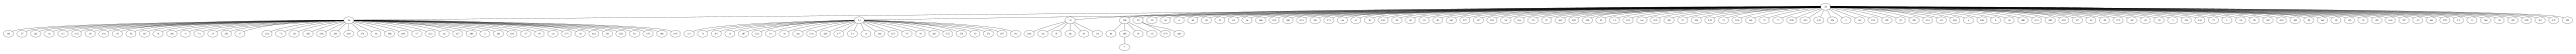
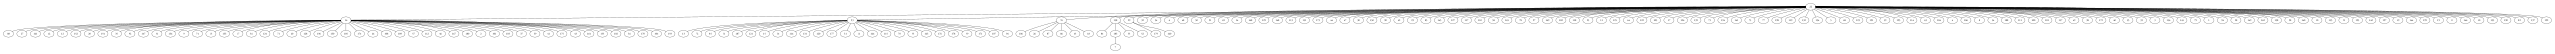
  graph {
    fontname="EB Garamond"
    node [fontname="EB Garamond"]
    edge [fontname="EB Garamond"]
    22
    16
    93
    76
    158
    29
    32
    34
    6
    48
    50
    91
    69
    14
    168
    129
    148
    113
    151
    173
    44
    47
    30
    150
    90
    62
    23
    83
    143
    127
    117
    110
    58
    165
    78
    97
    169
    182
    118
    25
    11
    125
    64
    122
    105
    17
    126
    139
    73
    194
    141
    75
    77
    198
    119
    132
    134
    5
    68
    123
    191
    59
    193
    114
    63
    184
    4
    186
    8
    54
    188
    111
    100
    181
    157
    49
    38
    172
    40
    53
    33
    3
    156
    145
    79
    1
    94
    28
    149
    162
    138
    98
    140
    10
    153
    21
    195
    142
    197
    89
    144
    199
    19
    0
    146
    80
    135
    190
    82
    137
    192
    88
    27
    161
    42
    12
    152
    20
    154
    35
    92
    147
    81
    136
    9
    74
    65
    133
    67
+   56
    124
    71
    60
    128
    196
    130
    185
    174
    66
    108
    189
    57
    112
    46
    167
    180
    2
    101
    103
    37
    39
    41
    175
    43
    164
    155
    102
    36
    170
    104
    159
    13
    72
    85
    51
    187
    121
    15
    24
    116
    131
    120
    177
    31
    61
    166
    115
    70
    95
    163
    176
    178
    99
    171
    107
    96
    106
    26
    87
    86
    45
    18
    84
    183
    55
    52
    179
    160
    7
    22 -- 16
    22 -- 93
    22 -- 76
    22 -- 158
    22 -- 29
    22 -- 32
    22 -- 34
    22 -- 6
    22 -- 48
    22 -- 50
    22 -- 91
    22 -- 69
    22 -- 14
    22 -- 168
    22 -- 129
    22 -- 148
    22 -- 113
    22 -- 151
    22 -- 173
    22 -- 44
    22 -- 47
    22 -- 30
    22 -- 150
    22 -- 90
    22 -- 62
    22 -- 23
    22 -- 83
    22 -- 143
    22 -- 127
    22 -- 117
    22 -- 110
    22 -- 58
    22 -- 165
    22 -- 78
    22 -- 97
    22 -- 169
    22 -- 182
    22 -- 118
    22 -- 25
    22 -- 11
    22 -- 125
    22 -- 64
    22 -- 122
    22 -- 105
    22 -- 17
    22 -- 126
    22 -- 139
    22 -- 73
    22 -- 194
    22 -- 141
    22 -- 75
    22 -- 77
    22 -- 198
    22 -- 119
    22 -- 132
    22 -- 134
    22 -- 5
    22 -- 68
    22 -- 123
    22 -- 191
    22 -- 59
    22 -- 193
    22 -- 114
    22 -- 63
    22 -- 184
    22 -- 4
    22 -- 186
    22 -- 8
    22 -- 54
    22 -- 188
    22 -- 111
    22 -- 100
    22 -- 181
    22 -- 157
    22 -- 49
    22 -- 38
    22 -- 172
    22 -- 40
    22 -- 53
    22 -- 33
    22 -- 3
    22 -- 156
    22 -- 145
    22 -- 79
    22 -- 1
    22 -- 94
    22 -- 28
    22 -- 149
    22 -- 162
    22 -- 138
    22 -- 98
    22 -- 140
    22 -- 10
    22 -- 153
    22 -- 21
    22 -- 195
    22 -- 142
    22 -- 197
    22 -- 89
    22 -- 144
    22 -- 199
    22 -- 19
    22 -- 0
    22 -- 146
    22 -- 80
    22 -- 135
    22 -- 190
    22 -- 82
    22 -- 137
    22 -- 192
    16 -- 88
    16 -- 27
    16 -- 161
    16 -- 42
    16 -- 12
    16 -- 152
    16 -- 20
    16 -- 154
    16 -- 35
    16 -- 92
    16 -- 147
    16 -- 81
    16 -- 136
    16 -- 9
    16 -- 74
    16 -- 65
    16 -- 133
    16 -- 67
+   16 -- 56
    16 -- 124
    16 -- 71
    16 -- 60
    16 -- 128
    16 -- 196
    16 -- 130
    16 -- 185
    16 -- 174
    16 -- 66
    16 -- 108
    16 -- 189
    16 -- 57
    16 -- 112
    16 -- 46
    16 -- 167
    16 -- 180
    16 -- 2
    16 -- 101
    16 -- 103
    16 -- 37
    16 -- 39
    16 -- 41
    16 -- 175
    16 -- 43
    16 -- 164
    16 -- 155
    16 -- 102
    16 -- 36
    16 -- 170
    16 -- 104
    16 -- 159
    93 -- 13
    93 -- 72
    93 -- 85
    93 -- 51
    93 -- 187
    93 -- 121
    93 -- 15
    93 -- 24
    93 -- 116
    93 -- 131
    93 -- 120
    93 -- 177
    93 -- 31
    93 -- 61
    93 -- 166
    93 -- 115
    93 -- 70
    93 -- 95
    93 -- 163
    93 -- 176
    93 -- 178
    93 -- 99
    93 -- 171
    93 -- 107
    93 -- 96
    76 -- 106
    76 -- 26
    76 -- 87
    76 -- 86
    76 -- 45
    76 -- 18
    158 -- 84
    158 -- 183
    158 -- 55
    158 -- 52
    29 -- 179
    29 -- 160
    183 -- 7
  }
